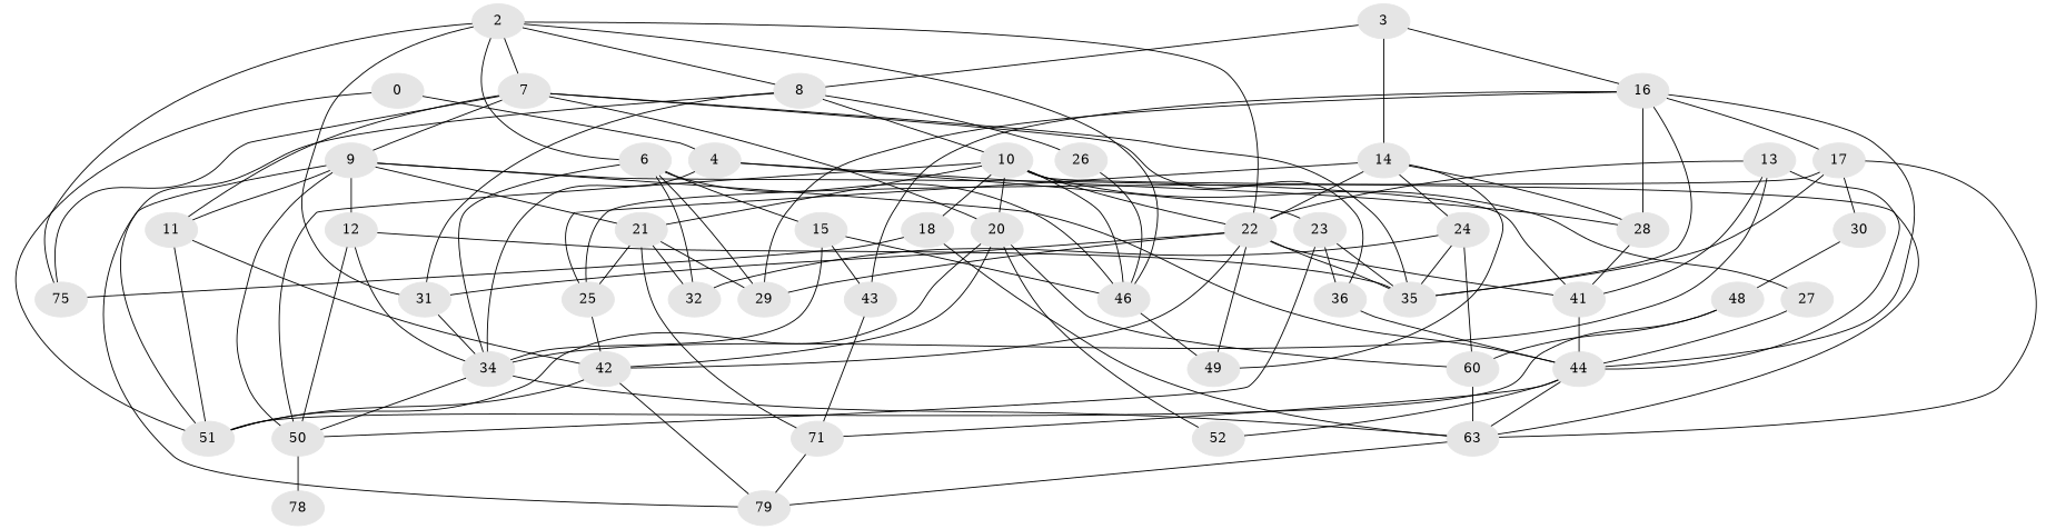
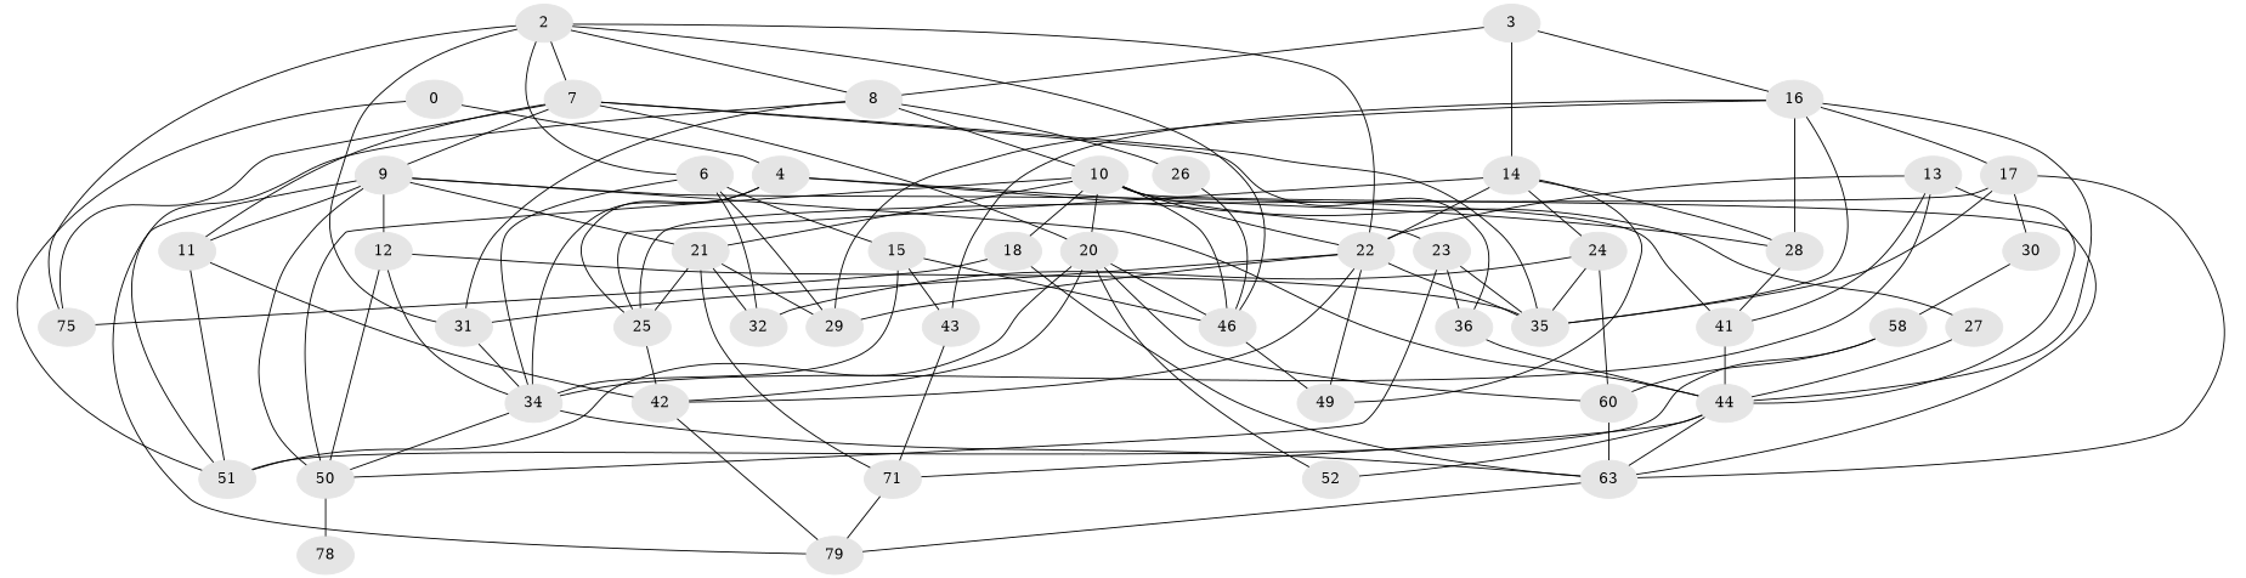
  graph {
    node [color=gray90 style=filled]
    4 [super="+5"]
    23
    25 [super="+33"]
    28
    34 [super="+55"]
    n6 [label=0]
    51 [super="+70"]
    2 [super="+66"]
    6
    7 [super="+76"]
    8 [super="+54"]
    22 [super="+38"]
    31 [super="+64"]
    46 [super="+73"]
    75
    15 [super="+56"]
    29 [super="+58"]
    32 [super="+45"]
    9 [super="+68"]
    11 [super="+74"]
    20 [super="+67"]
    35 [super="+61"]
    36
    10 [super="+59"]
    26
    41 [super="+62"]
    42 [super="+53"]
    49
    3
    14 [super="+57"]
    16 [super="+37"]
    24 [super="+39"]
    44 [super="+47"]
    43
    17 [super="+65"]
    50 [super="+69"]
    63 [super="+72"]
    12
    21 [super="+40"]
    79
    60 [super="+77"]
    52
    18
    27
    71
    78
    13 [super="+19"]
    30
-   48
+   48 [label=58]
    4 -- 23
+   4 -- 25
    4 -- 28
    4 -- 34
    23 -- 35
    23 -- 36
    23 -- 50
    25 -- 42
    28 -- 41
    34 -- 50
    34 -- 63
    n6 -- 4
    n6 -- 51
    2 -- 6
    2 -- 7
    2 -- 8
    2 -- 22
    2 -- 31 [weight=2]
    2 -- 46
    2 -- 75
    6 -- 34
    6 -- 15
    6 -- 29
    6 -- 32
    7 -- 75
    7 -- 9
    7 -- 11 [weight=2]
    7 -- 20
    7 -- 35
    7 -- 36
    8 -- 51
    8 -- 31
    8 -- 10
    8 -- 26
    22 -- 31
    22 -- 29
    22 -- 35
-   22 -- 41
    22 -- 42
    22 -- 49
    31 -- 34
    46 -- 49
    15 -- 34
    15 -- 46
    15 -- 43
    9 -- 11
    9 -- 41
    9 -- 44
    9 -- 50
    9 -- 12
    9 -- 21
    9 -- 79
    11 -- 51
    11 -- 42
    20 -- 51
-   6 -- 46
+   20 -- 46
    20 -- 42
    20 -- 60
    20 -- 52
    36 -- 44
    10 -- 22
    10 -- 46 [weight=2]
    10 -- 20
    10 -- 50
    10 -- 63
    10 -- 21
    10 -- 18
    10 -- 27
    26 -- 46
    41 -- 44
-   42 -- 51
    42 -- 79
    3 -- 8
    3 -- 14
    3 -- 16
    14 -- 25
    14 -- 28
    14 -- 22 [weight=2]
    14 -- 49
    14 -- 24
    16 -- 28
    16 -- 29
    16 -- 35
    16 -- 44
    16 -- 43
    16 -- 17
    24 -- 32
    24 -- 35
    24 -- 60 [weight=2]
    44 -- 63
    44 -- 52
    44 -- 71
    43 -- 71
    17 -- 25
    17 -- 35
    17 -- 63
    17 -- 30
    50 -- 78
    63 -- 79
    12 -- 34
    12 -- 35
    12 -- 50
    21 -- 25
    21 -- 29
    21 -- 32
    21 -- 71
    60 -- 63
    18 -- 75
    18 -- 63
    27 -- 44
    71 -- 79
    13 -- 34
    13 -- 22
    13 -- 41
    13 -- 44
    30 -- 48
    48 -- 51
    48 -- 60
  }
